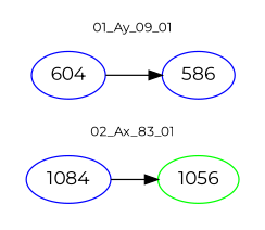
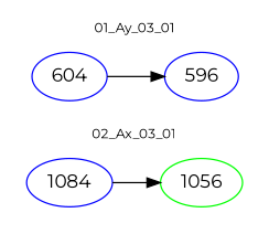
  digraph {
    fontname=Montserrat
    rankdir=LR
    node [color=blue fontname=Montserrat]
    edge [color=black fontname=Montserrat]
    n1 [label=1084]
    n2 [color=green label=1056]
    n3 [label=604]
-   n4 [label=586]
+   n4 [label=596]
    subgraph cluster_1 {
      color=white
      fontsize=10
-     label="02_Ax_83_01"
+     label="02_Ax_03_01"
      n1
      n2
    }
    subgraph cluster_2 {
      color=white
      fontsize=10
-     label="01_Ay_09_01"
+     label="01_Ay_03_01"
      n3
      n4
    }
    n1 -> n2
    n3 -> n4
  }
